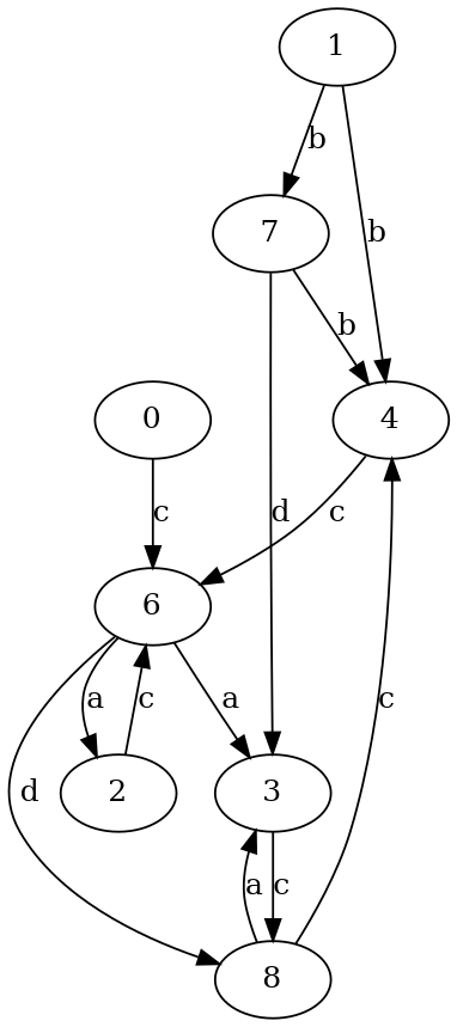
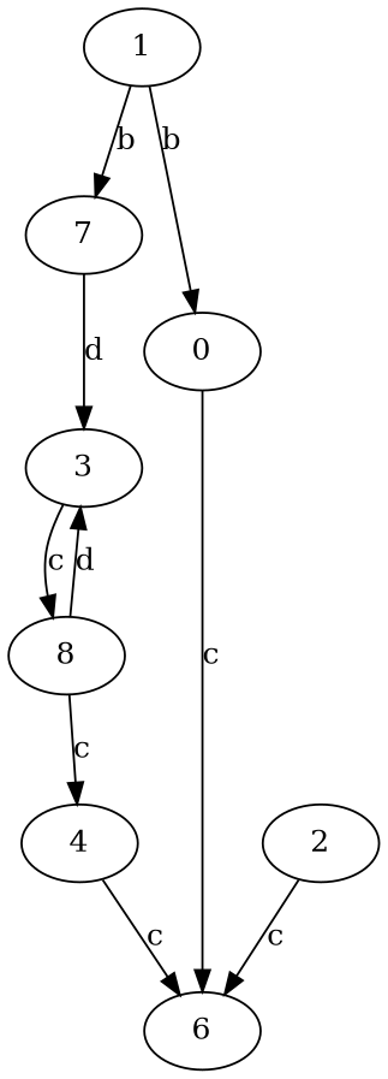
  strict digraph {
    1
    4
    7
    6
    3
    2
    8
    0
-   1 -> 4 [label=b]
+   1 -> 0 [label=b]
    1 -> 7 [label=b]
    4 -> 6 [label=c]
-   7 -> 4 [label=b]
    7 -> 3 [label=d]
-   6 -> 3 [label=a]
-   6 -> 2 [label=a]
-   6 -> 8 [label=d]
    3 -> 8 [label=c]
    2 -> 6 [label=c]
    8 -> 4 [label=c]
-   8 -> 3 [label=a]
+   8 -> 3 [label=d]
    0 -> 6 [label=c]
  }
